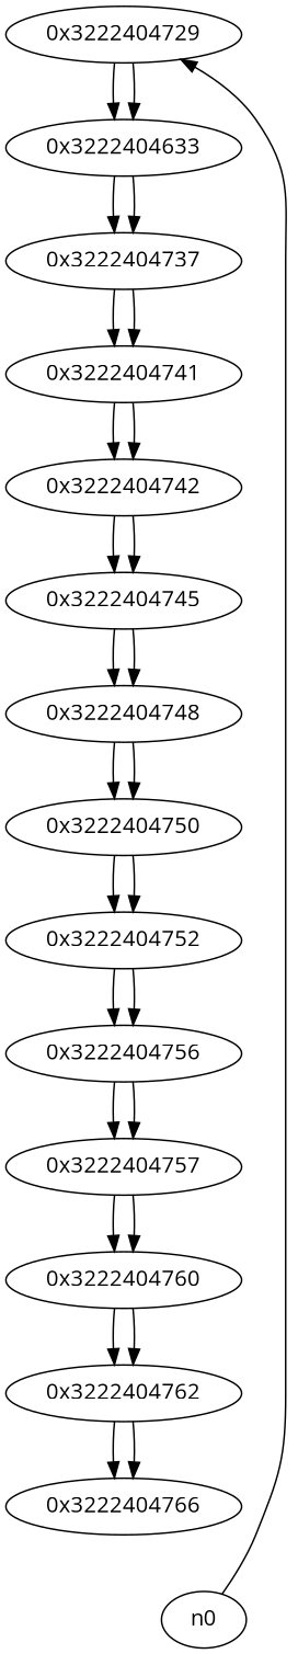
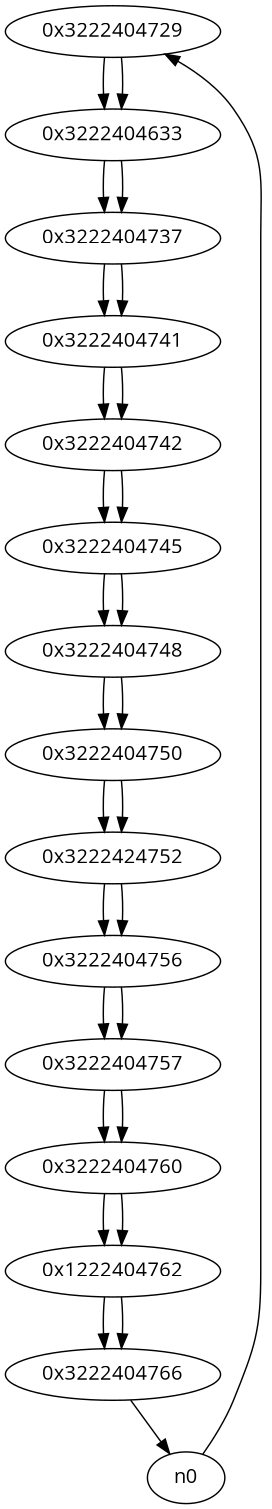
  digraph {
    fontname="Open Sans"
    node [fontname="Open Sans"]
    edge [fontname="Open Sans"]
    n1 [label="0x3222404729"]
    n2 [label="0x3222404633"]
    n3 [label="0x3222404737"]
    n4 [label="0x3222404741"]
    n5 [label="0x3222404742"]
    n6 [label="0x3222404745"]
    n7 [label="0x3222404748"]
    n8 [label="0x3222404750"]
-   n9 [label="0x3222404752"]
+   n9 [label="0x3222424752"]
    n10 [label="0x3222404756"]
    n11 [label="0x3222404757"]
    n12 [label="0x3222404760"]
-   n13 [label="0x3222404762"]
+   n13 [label="0x1222404762"]
    n14 [label="0x3222404766"]
    n0
    n1 -> n2
    n1 -> n2
    n2 -> n3
    n2 -> n3
    n3 -> n4
    n3 -> n4
    n4 -> n5
    n4 -> n5
    n5 -> n6
    n5 -> n6
    n6 -> n7
    n6 -> n7
    n7 -> n8
    n7 -> n8
    n8 -> n9
    n8 -> n9
    n9 -> n10
    n9 -> n10
    n10 -> n11
    n10 -> n11
    n11 -> n12
    n11 -> n12
    n12 -> n13
    n12 -> n13
    n13 -> n14
    n13 -> n14
+   n14 -> n0
    n0 -> n1
  }
